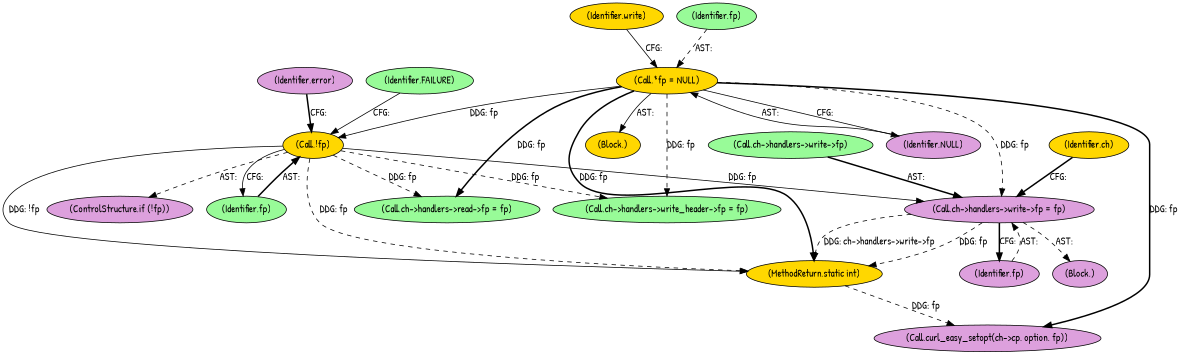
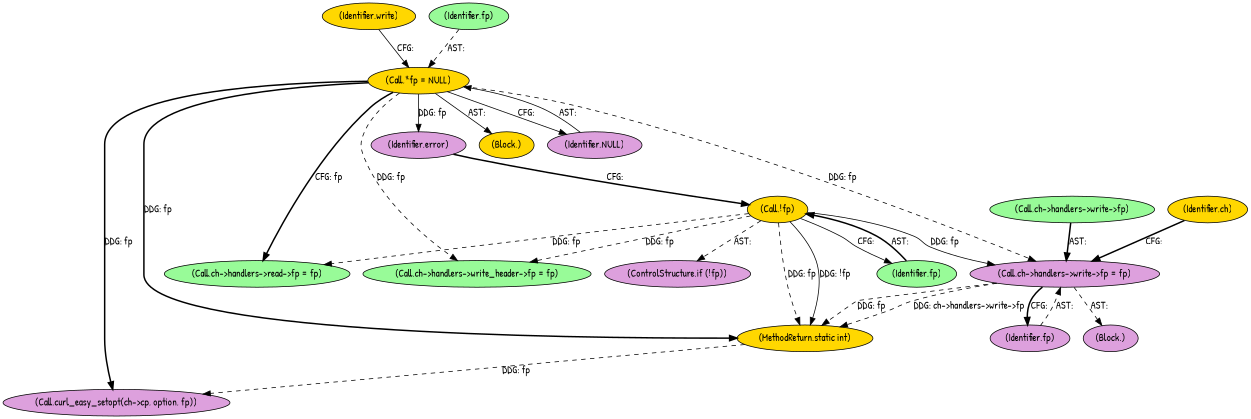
  digraph {
    fontname="Patrick Hand"
    node [fillcolor=plum fontname="Patrick Hand" style=filled]
    edge [fontname="Patrick Hand" style=dashed]
    n1 [label="(Call,ch->handlers->write->fp = fp)"]
    n2 [label="(Identifier,fp)"]
    n3 [label="(Block,)"]
    n4 [fillcolor=gold label="(MethodReturn,static int)"]
    n5 [label="(Call,curl_easy_setopt(ch->cp, option, fp))"]
    n6 [fillcolor=gold label="(Call,!fp)"]
    n7 [fillcolor=palegreen label="(Identifier,fp)"]
    n8 [fillcolor=palegreen label="(Call,ch->handlers->read->fp = fp)"]
    n9 [label="(ControlStructure,if (!fp))"]
    n10 [fillcolor=palegreen label="(Call,ch->handlers->write_header->fp = fp)"]
    n11 [fillcolor=gold label="(Call,*fp = NULL)"]
    n12 [fillcolor=gold label="(Block,)"]
    n13 [label="(Identifier,NULL)"]
    n14 [label="(Identifier,error)"]
-   n15 [fillcolor=palegreen label="(Identifier,FAILURE)"]
    n16 [fillcolor=gold label="(Identifier,write)"]
    n17 [fillcolor=palegreen label="(Call,ch->handlers->write->fp)"]
    n18 [fillcolor=gold label="(Identifier,ch)"]
    n19 [fillcolor=palegreen label="(Identifier,fp)"]
    n1 -> n2 [label="CFG: " style=bold]
    n1 -> n3 [label="AST: "]
    n1 -> n4 [label="DDG: fp"]
    n1 -> n4 [label="DDG: ch->handlers->write->fp"]
    n2 -> n1 [label="AST: "]
    n4 -> n5 [label="DDG: fp"]
    n6 -> n1 [label="DDG: fp" style=solid]
    n6 -> n4 [label="DDG: fp"]
    n6 -> n4 [label="DDG: !fp" style=solid]
    n6 -> n7 [label="CFG: " style=solid]
    n6 -> n8 [label="DDG: fp"]
    n6 -> n9 [label="AST: "]
    n6 -> n10 [label="DDG: fp"]
    n7 -> n6 [label="AST: " style=bold]
    n11 -> n1 [label="DDG: fp"]
    n11 -> n4 [label="DDG: fp" style=bold]
    n11 -> n5 [label="DDG: fp" style=bold]
-   n11 -> n6 [label="DDG: fp" style=solid]
-   n11 -> n8 [label="DDG: fp" style=bold]
+   n11 -> n14 [label="DDG: fp" style=solid]
+   n11 -> n8 [label="CFG: fp" style=bold]
    n11 -> n10 [label="DDG: fp"]
    n11 -> n12 [label="AST: " style=solid]
    n11 -> n13 [label="CFG: " style=solid]
    n13 -> n11 [label="AST: " style=solid]
    n14 -> n6 [label="CFG: " style=bold]
-   n15 -> n6 [label="CFG: " style=solid]
    n16 -> n11 [label="CFG: " style=solid]
    n17 -> n1 [label="AST: " style=bold]
    n18 -> n1 [label="CFG: " style=bold]
    n19 -> n11 [label="AST: "]
  }
